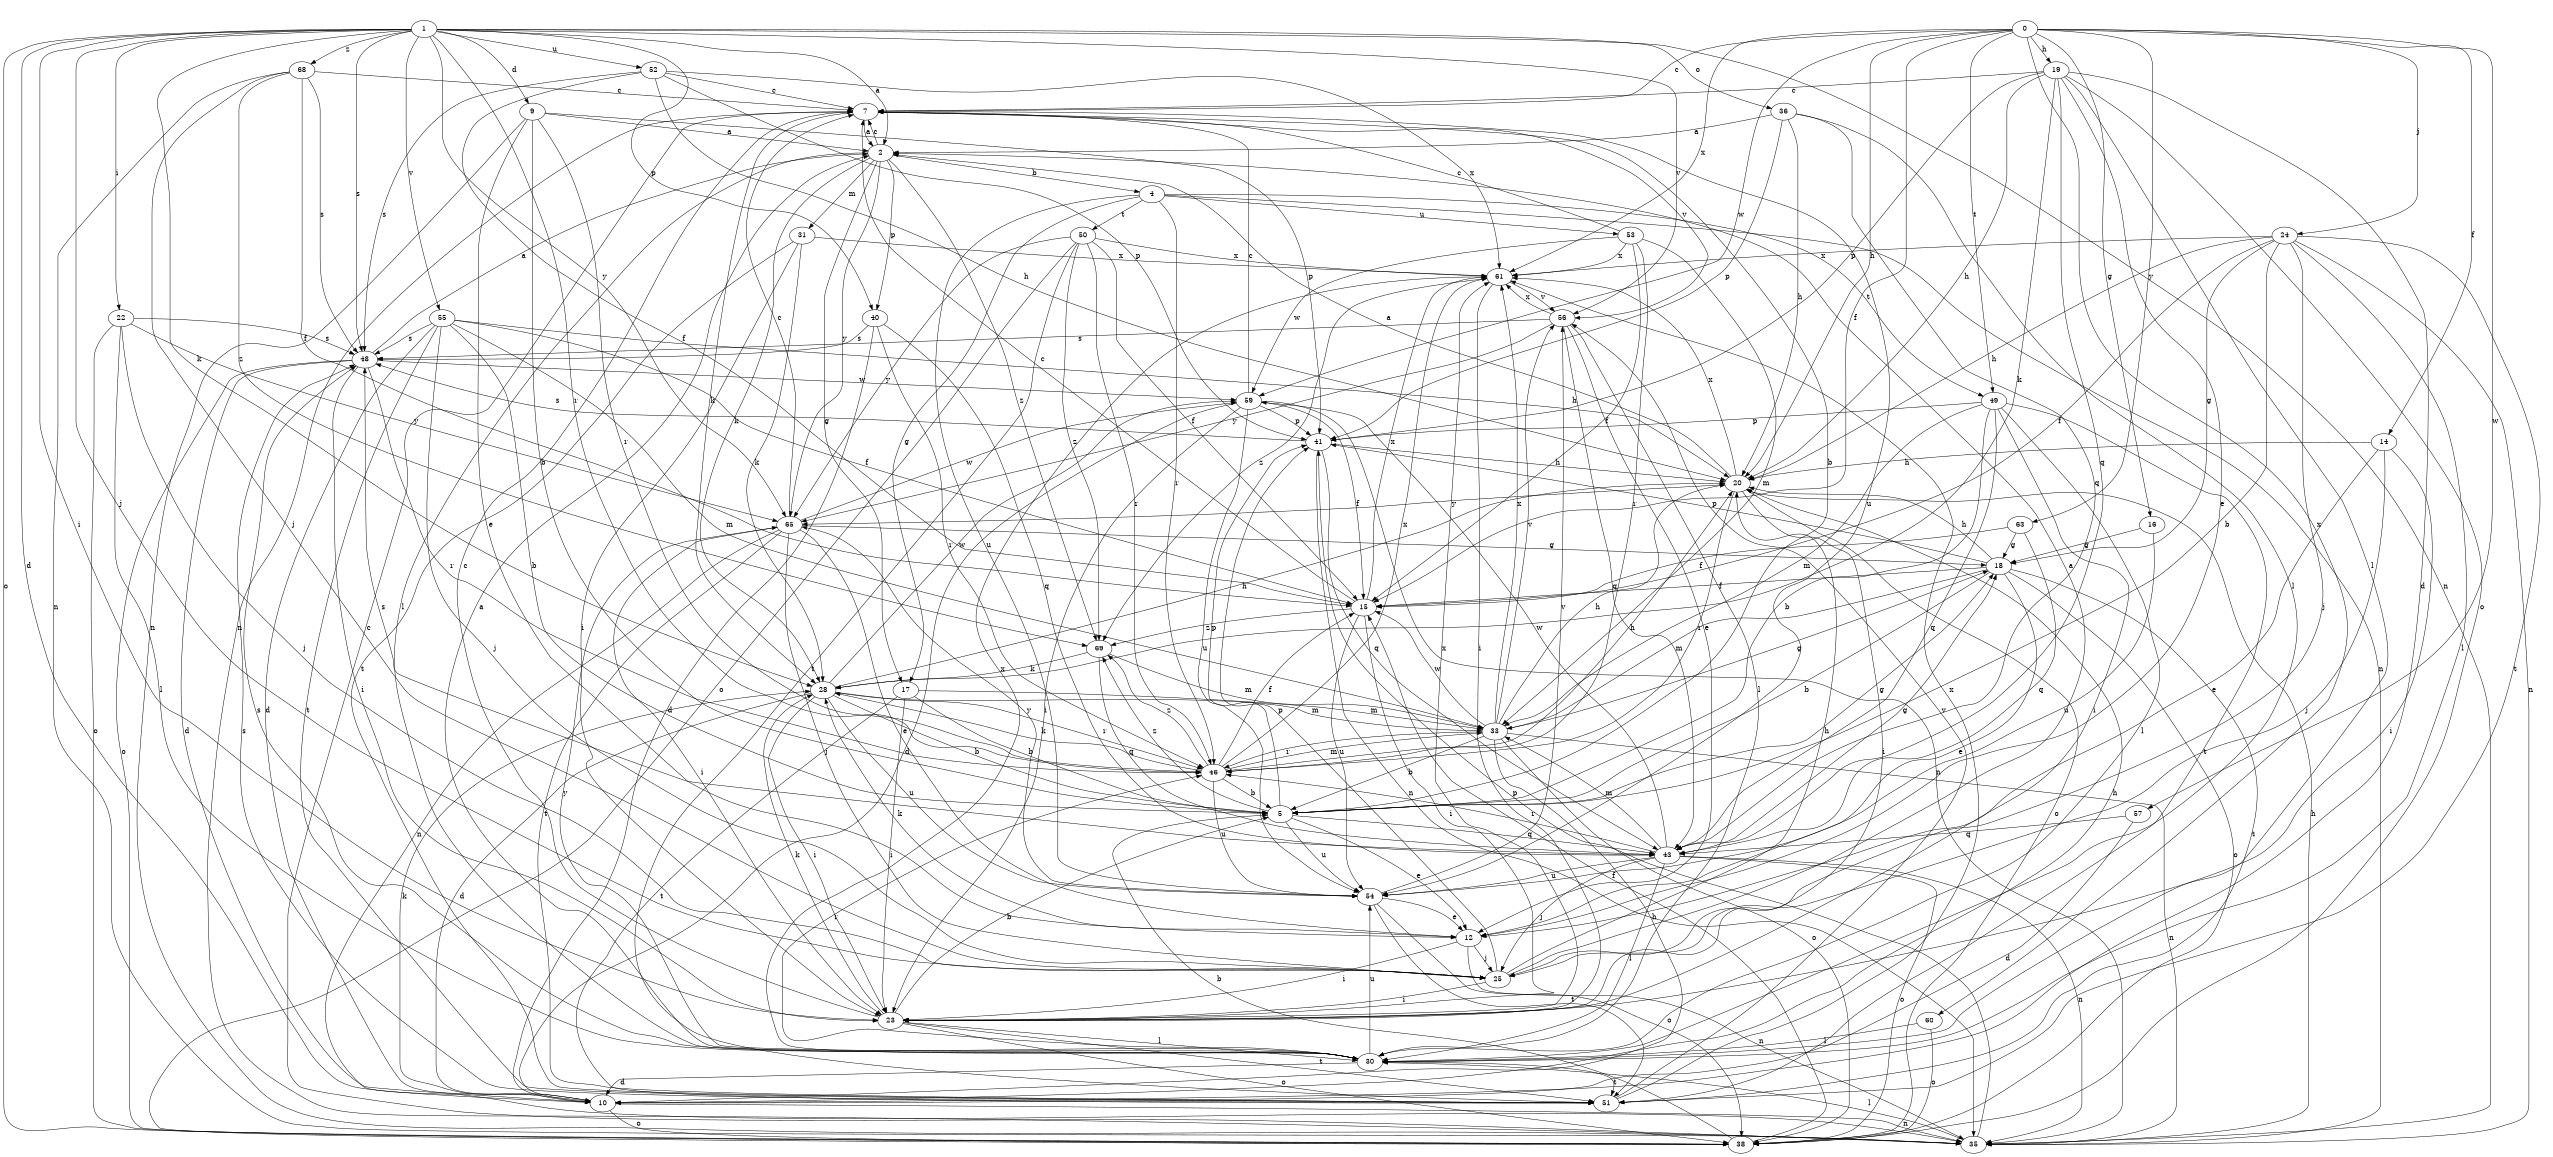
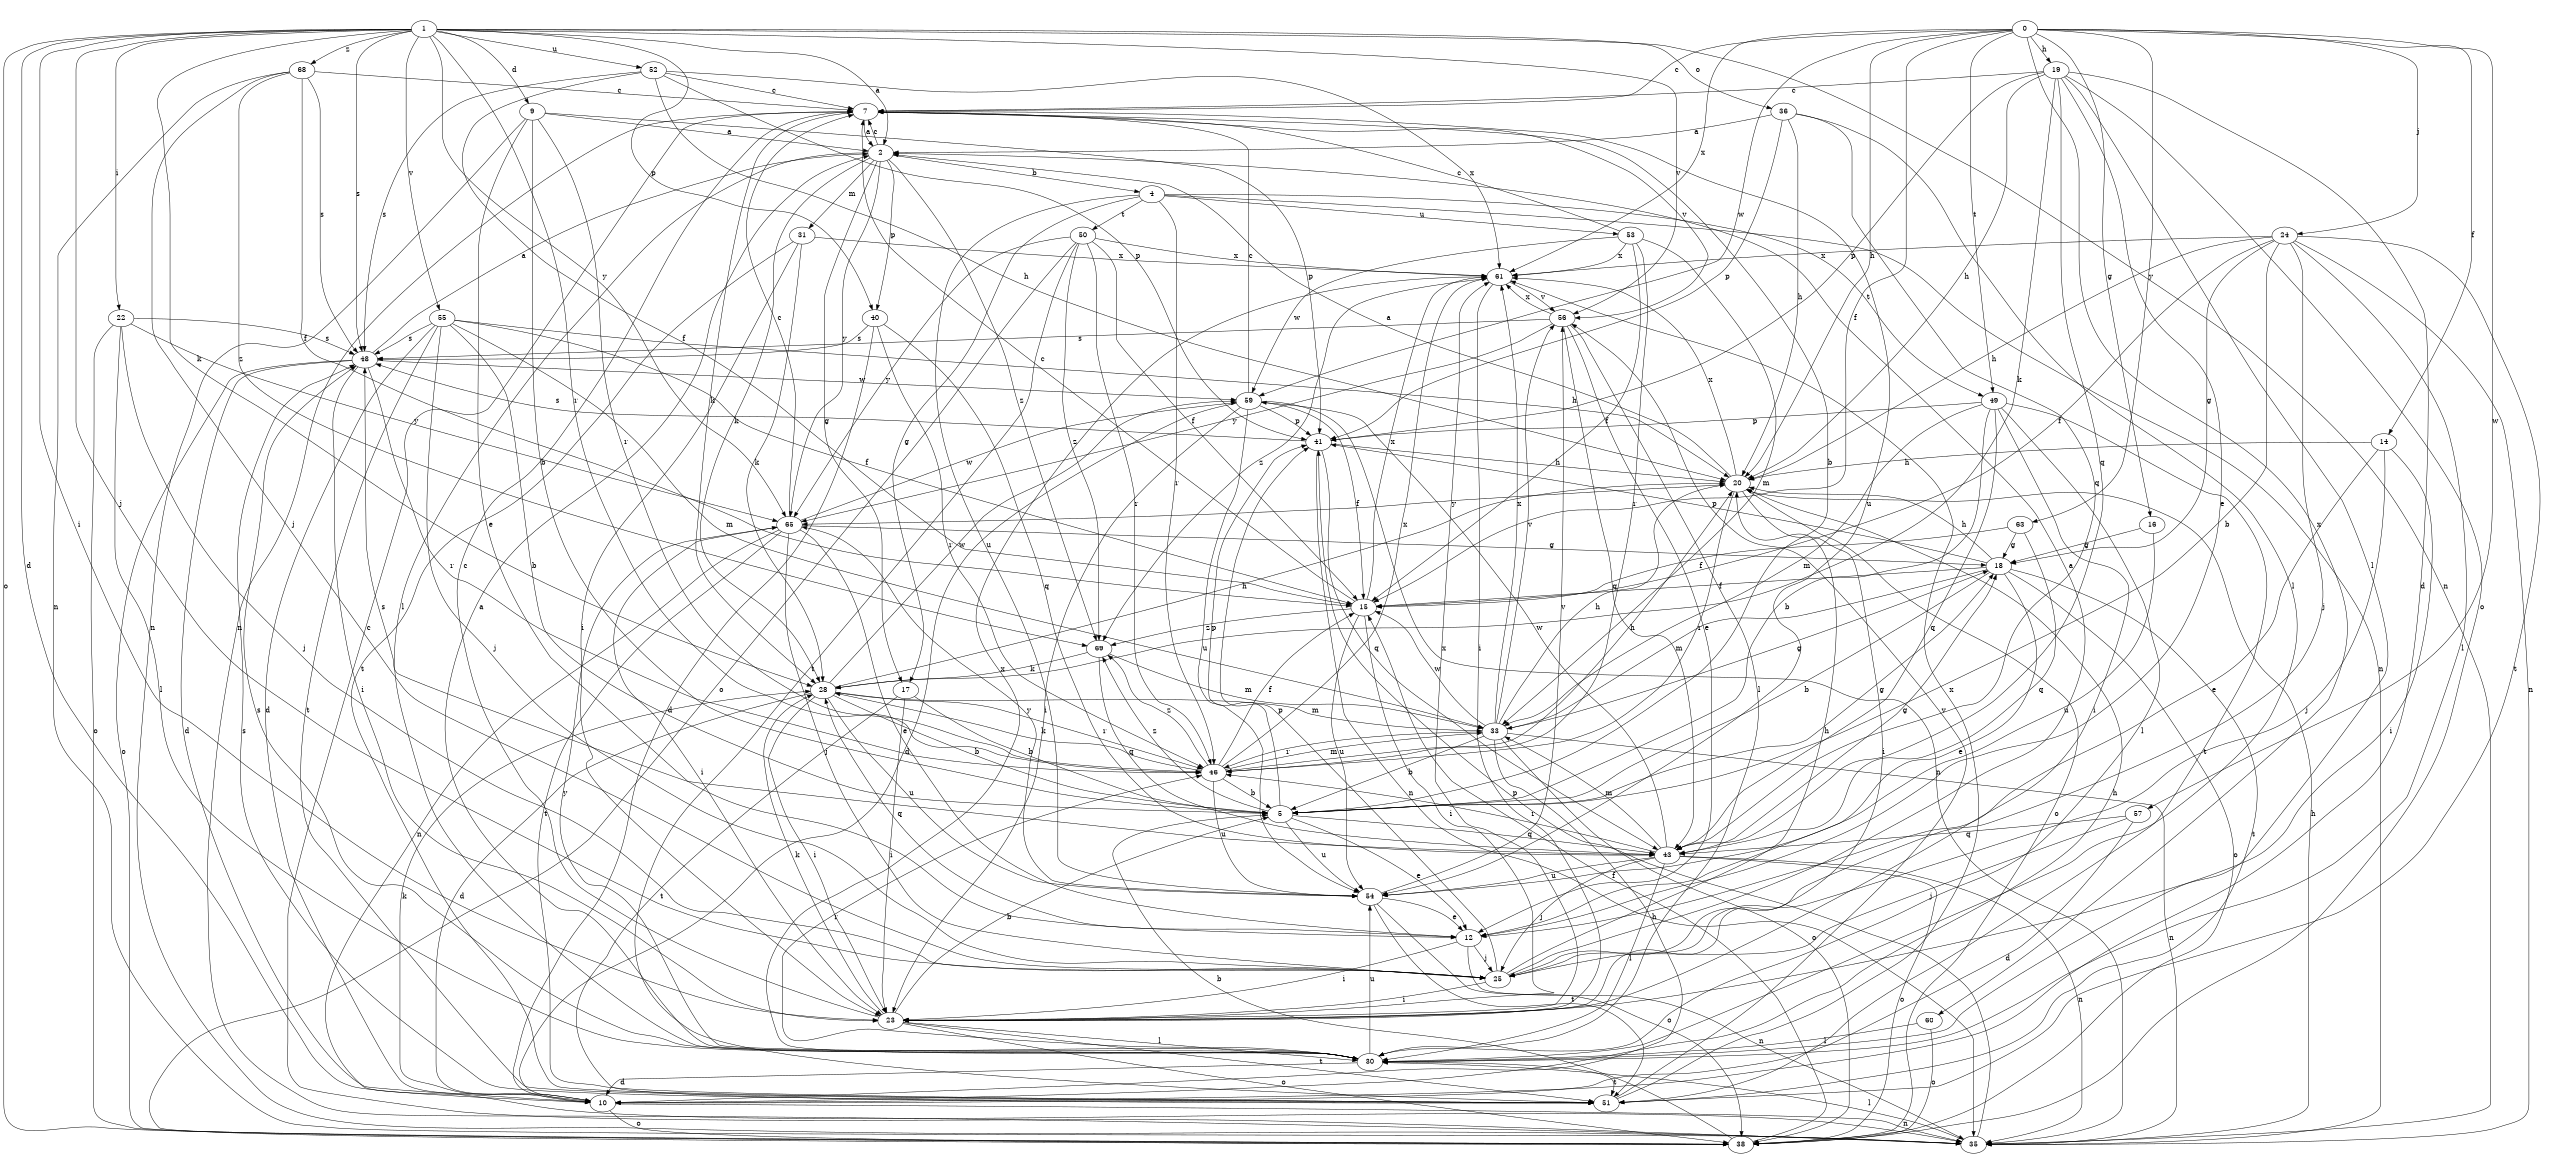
  strict digraph {
    0
    7
    14
    15
    16
    19
    20
    24
    49
    57
    59
    60
    61
    63
    2
    28
    35
    56
    54
    5
    23
    25
    12
    69
    18
    10
    38
    30
    41
    43
    46
    65
    51
    33
    1
    9
    22
    36
    40
    48
    52
    55
    68
    4
    17
    31
    50
    53
    0 -> 7 [label=c]
    0 -> 14 [label=f]
    0 -> 15 [label=f]
    0 -> 16 [label=g]
    0 -> 19 [label=h]
    0 -> 20 [label=h]
    0 -> 24 [label=j]
    0 -> 49 [label=t]
    0 -> 57 [label=w]
    0 -> 59 [label=w]
    0 -> 60 [label=x]
    0 -> 61 [label=x]
    0 -> 63 [label=y]
    7 -> 2 [label=a]
    7 -> 28 [label=k]
    7 -> 35 [label=n]
    7 -> 56 [label=v]
    7 -> 54 [label=u]
    7 -> 5 [label=b]
    14 -> 20 [label=h]
    14 -> 23 [label=i]
    14 -> 25 [label=j]
    14 -> 12 [label=e]
    15 -> 7 [label=c]
    15 -> 61 [label=x]
    15 -> 54 [label=u]
    15 -> 23 [label=i]
    15 -> 69 [label=z]
    16 -> 54 [label=u]
    16 -> 18 [label=g]
    19 -> 7 [label=c]
    19 -> 20 [label=h]
    19 -> 28 [label=k]
    19 -> 12 [label=e]
    19 -> 10 [label=d]
    19 -> 38 [label=o]
    19 -> 30 [label=l]
    19 -> 41 [label=p]
    19 -> 43 [label=q]
    20 -> 61 [label=x]
    20 -> 2 [label=a]
    20 -> 23 [label=i]
    20 -> 38 [label=o]
    20 -> 46 [label=r]
    20 -> 65 [label=y]
    24 -> 15 [label=f]
    24 -> 20 [label=h]
    24 -> 61 [label=x]
    24 -> 35 [label=n]
    24 -> 5 [label=b]
    24 -> 25 [label=j]
    24 -> 18 [label=g]
    24 -> 30 [label=l]
    24 -> 51 [label=t]
    49 -> 5 [label=b]
    49 -> 23 [label=i]
    49 -> 30 [label=l]
    49 -> 41 [label=p]
    49 -> 43 [label=q]
    49 -> 51 [label=t]
    49 -> 33 [label=m]
+   57 -> 25 [label=j]
    57 -> 10 [label=d]
    57 -> 43 [label=q]
    59 -> 7 [label=c]
    59 -> 15 [label=f]
    59 -> 35 [label=n]
    59 -> 54 [label=u]
    59 -> 23 [label=i]
    59 -> 10 [label=d]
    59 -> 41 [label=p]
    60 -> 38 [label=o]
    60 -> 30 [label=l]
    61 -> 56 [label=v]
    61 -> 23 [label=i]
    61 -> 69 [label=z]
    63 -> 15 [label=f]
    63 -> 18 [label=g]
    63 -> 43 [label=q]
    2 -> 7 [label=c]
    2 -> 28 [label=k]
    2 -> 69 [label=z]
    2 -> 30 [label=l]
    2 -> 65 [label=y]
    2 -> 40 [label=p]
    2 -> 4 [label=b]
    2 -> 17 [label=g]
    2 -> 31 [label=m]
    28 -> 20 [label=h]
    28 -> 59 [label=w]
    28 -> 54 [label=u]
    28 -> 5 [label=b]
    28 -> 23 [label=i]
    28 -> 10 [label=d]
    28 -> 46 [label=r]
    28 -> 33 [label=m]
    35 -> 7 [label=c]
    35 -> 20 [label=h]
    35 -> 30 [label=l]
    35 -> 41 [label=p]
    56 -> 61 [label=x]
    56 -> 12 [label=e]
    56 -> 30 [label=l]
    56 -> 43 [label=q]
    56 -> 65 [label=y]
    56 -> 48 [label=s]
    54 -> 56 [label=v]
    54 -> 12 [label=e]
    54 -> 38 [label=o]
    54 -> 65 [label=y]
    54 -> 51 [label=t]
    5 -> 54 [label=u]
    5 -> 12 [label=e]
    5 -> 69 [label=z]
    5 -> 18 [label=g]
    5 -> 41 [label=p]
    5 -> 43 [label=q]
    23 -> 7 [label=c]
    23 -> 61 [label=x]
    23 -> 28 [label=k]
    23 -> 5 [label=b]
    23 -> 38 [label=o]
    23 -> 30 [label=l]
    23 -> 51 [label=t]
    25 -> 20 [label=h]
    25 -> 2 [label=a]
    25 -> 23 [label=i]
    25 -> 41 [label=p]
-   12 -> 28 [label=k]
+   12 -> 28 [label=q]
    12 -> 35 [label=n]
    12 -> 23 [label=i]
    12 -> 25 [label=j]
    69 -> 28 [label=k]
    69 -> 43 [label=q]
    69 -> 33 [label=m]
    18 -> 15 [label=f]
    18 -> 20 [label=h]
    18 -> 5 [label=b]
    18 -> 12 [label=e]
    18 -> 38 [label=o]
    18 -> 41 [label=p]
    18 -> 51 [label=t]
    18 -> 33 [label=m]
    10 -> 20 [label=h]
    10 -> 28 [label=k]
    10 -> 35 [label=n]
    10 -> 38 [label=o]
    38 -> 15 [label=f]
    38 -> 5 [label=b]
    30 -> 61 [label=x]
    30 -> 2 [label=a]
    30 -> 54 [label=u]
    30 -> 10 [label=d]
    30 -> 46 [label=r]
    30 -> 65 [label=y]
    30 -> 51 [label=t]
    30 -> 48 [label=s]
    41 -> 20 [label=h]
    41 -> 35 [label=n]
    41 -> 43 [label=q]
    41 -> 48 [label=s]
    43 -> 59 [label=w]
    43 -> 35 [label=n]
    43 -> 54 [label=u]
    43 -> 25 [label=j]
    43 -> 18 [label=g]
    43 -> 38 [label=o]
    43 -> 30 [label=l]
    43 -> 46 [label=r]
    43 -> 33 [label=m]
    43 -> 48 [label=s]
    46 -> 15 [label=f]
    46 -> 20 [label=h]
    46 -> 61 [label=x]
    46 -> 28 [label=k]
    46 -> 54 [label=u]
    46 -> 5 [label=b]
    46 -> 69 [label=z]
    46 -> 33 [label=m]
    65 -> 7 [label=c]
    65 -> 59 [label=w]
    65 -> 35 [label=n]
    65 -> 23 [label=i]
    65 -> 25 [label=j]
    65 -> 12 [label=e]
    65 -> 18 [label=g]
    65 -> 51 [label=t]
    51 -> 61 [label=x]
    51 -> 56 [label=v]
    51 -> 48 [label=s]
    33 -> 15 [label=w]
    33 -> 20 [label=h]
    33 -> 61 [label=x]
    33 -> 35 [label=n]
    33 -> 56 [label=v]
    33 -> 5 [label=b]
    33 -> 18 [label=g]
    33 -> 10 [label=h]
    33 -> 38 [label=o]
    33 -> 46 [label=r]
    1 -> 2 [label=a]
    1 -> 28 [label=k]
    1 -> 35 [label=n]
    1 -> 56 [label=v]
    1 -> 23 [label=i]
    1 -> 25 [label=j]
    1 -> 10 [label=d]
    1 -> 38 [label=o]
    1 -> 46 [label=r]
    1 -> 65 [label=y]
    1 -> 9 [label=d]
    1 -> 22 [label=i]
    1 -> 36 [label=o]
    1 -> 40 [label=p]
    1 -> 48 [label=s]
    1 -> 52 [label=u]
    1 -> 55 [label=v]
    1 -> 68 [label=z]
    9 -> 2 [label=a]
    9 -> 35 [label=n]
    9 -> 5 [label=b]
    9 -> 12 [label=e]
    9 -> 41 [label=p]
    9 -> 46 [label=r]
    22 -> 25 [label=j]
    22 -> 38 [label=o]
    22 -> 30 [label=l]
    22 -> 65 [label=y]
    22 -> 48 [label=s]
    36 -> 20 [label=h]
    36 -> 2 [label=a]
    36 -> 30 [label=l]
    36 -> 41 [label=p]
    36 -> 43 [label=q]
    40 -> 10 [label=d]
    40 -> 43 [label=q]
    40 -> 46 [label=r]
    40 -> 48 [label=s]
    48 -> 59 [label=w]
    48 -> 2 [label=a]
    48 -> 23 [label=i]
    48 -> 10 [label=d]
    48 -> 38 [label=o]
    48 -> 46 [label=r]
    52 -> 7 [label=c]
    52 -> 15 [label=f]
    52 -> 20 [label=h]
    52 -> 61 [label=x]
    52 -> 41 [label=p]
    52 -> 48 [label=s]
    55 -> 15 [label=f]
    55 -> 20 [label=h]
    55 -> 5 [label=b]
    55 -> 25 [label=j]
    55 -> 10 [label=d]
    55 -> 51 [label=t]
    55 -> 33 [label=m]
    55 -> 48 [label=s]
    68 -> 7 [label=c]
    68 -> 15 [label=f]
    68 -> 35 [label=n]
    68 -> 25 [label=j]
    68 -> 69 [label=z]
    68 -> 48 [label=s]
    4 -> 49 [label=t]
    4 -> 35 [label=n]
    4 -> 54 [label=u]
    4 -> 46 [label=r]
    4 -> 17 [label=g]
    4 -> 50 [label=t]
    4 -> 53 [label=u]
    17 -> 5 [label=b]
    17 -> 23 [label=i]
    17 -> 51 [label=t]
-   17 -> 33 [label=m]
    31 -> 61 [label=x]
    31 -> 28 [label=k]
    31 -> 23 [label=i]
    31 -> 51 [label=t]
    50 -> 15 [label=f]
    50 -> 61 [label=x]
    50 -> 69 [label=z]
    50 -> 38 [label=o]
    50 -> 46 [label=r]
    50 -> 65 [label=y]
    50 -> 51 [label=t]
    53 -> 7 [label=c]
    53 -> 15 [label=f]
    53 -> 59 [label=w]
    53 -> 61 [label=x]
    53 -> 46 [label=r]
    53 -> 33 [label=m]
  }
